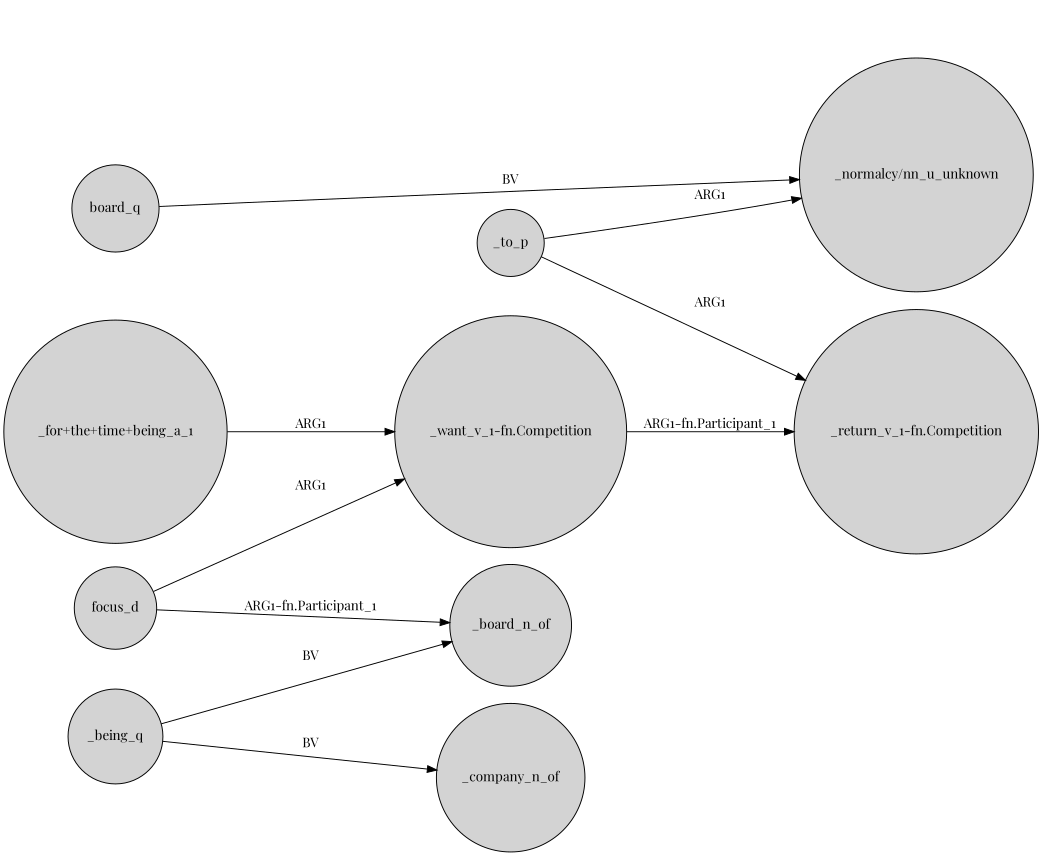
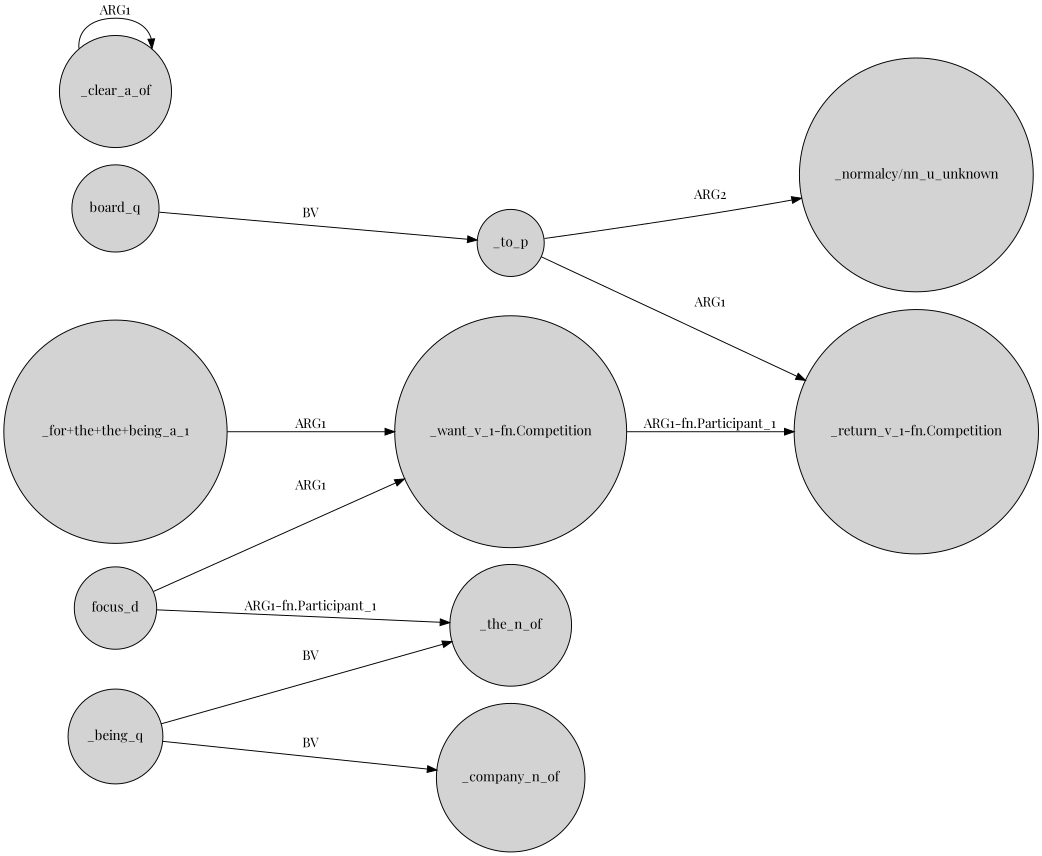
  digraph {
    fontname="Playfair Display"
    rankdir=LR
    node [fontname="Playfair Display" shape=circle style=filled]
    edge [fontname="Playfair Display"]
    _to_p
    "_normalcy/nn_u_unknown"
    "_return_v_1-fn.Competition"
    focus_d
    "_want_v_1-fn.Competition"
-   _board_n_of
+   _board_n_of [label=_the_n_of]
    n7 [label=_being_q]
    _company_n_of
    n9 [label=board_q]
-   "_for+the+time+being_a_1"
-   _to_p -> "_normalcy/nn_u_unknown" [label=ARG1]
+   _clear_a_of
+   "_for+the+time+being_a_1" [label="_for+the+the+being_a_1"]
+   _to_p -> "_normalcy/nn_u_unknown" [label=ARG2]
    _to_p -> "_return_v_1-fn.Competition" [label=ARG1]
    focus_d -> "_want_v_1-fn.Competition" [label=ARG1]
    focus_d -> _board_n_of [label="ARG1-fn.Participant_1"]
    "_want_v_1-fn.Competition" -> "_return_v_1-fn.Competition" [label="ARG1-fn.Participant_1"]
    n7 -> _board_n_of [label=BV]
    n7 -> _company_n_of [label=BV]
-   n9 -> "_normalcy/nn_u_unknown" [label=BV]
+   n9 -> _to_p [label=BV]
+   _clear_a_of -> _clear_a_of [label=ARG1]
    "_for+the+time+being_a_1" -> "_want_v_1-fn.Competition" [label=ARG1]
  }
